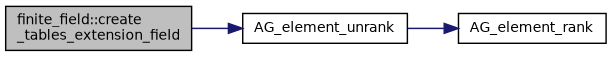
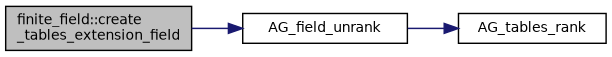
  digraph {
    rankdir=LR
    node [color=black fillcolor=white fontname=Helvetica fontsize=10 shape=record style=filled]
    edge [color=midnightblue fontname=Helvetica fontsize=10 labelfontname=Helvetica labelfontsize=10 style=solid]
    n1 [fillcolor=grey75 fontcolor=black height=0.2 label="finite_field::create\l_tables_extension_field" width=0.4]
-   n2 [height=0.2 label=AG_element_unrank width=0.4]
-   n3 [height=0.2 label=AG_element_rank width=0.4]
+   n2 [height=0.2 label=AG_field_unrank width=0.4]
+   n3 [height=0.2 label=AG_tables_rank width=0.4]
    n1 -> n2
    n2 -> n3
  }
